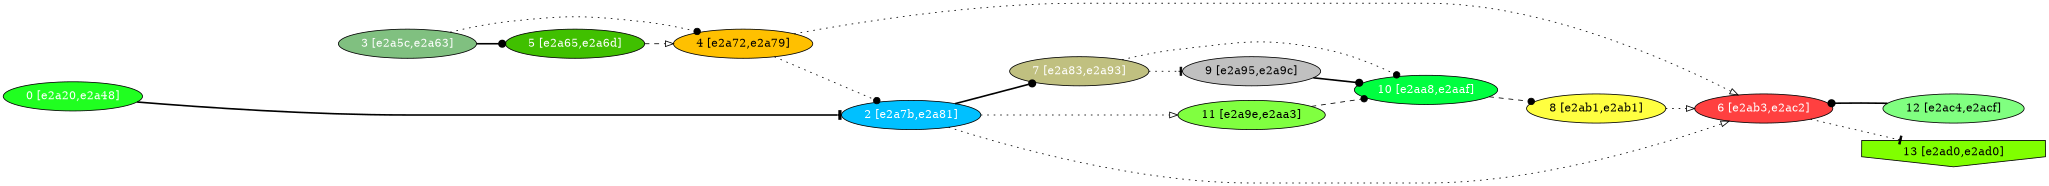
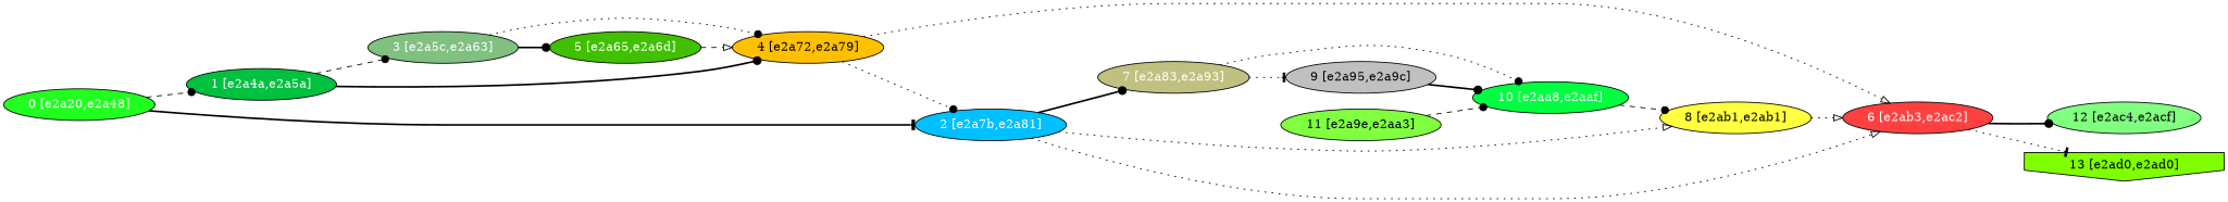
  digraph {
    rankdir=LR
    node [fontcolor="#ffffff" shape=oval style=filled]
    edge [arrowhead=dot style=dotted]
    n1 [fillcolor="#20FF20" label="0 [e2a20,e2a48]"]
+   n2 [fillcolor="#00C040" label="1 [e2a4a,e2a5a]"]
    n3 [fillcolor="#00C0FF" label="2 [e2a7b,e2a81]"]
    n4 [fillcolor="#80C080" label="3 [e2a5c,e2a63]"]
    n5 [fillcolor="#FFC000" fontcolor="#000000" label="4 [e2a72,e2a79]"]
    n6 [fillcolor="#C0C080" label="7 [e2a83,e2a93]"]
    n7 [fillcolor="#FFFF40" fontcolor="#000000" label="8 [e2ab1,e2ab1]"]
    n8 [fillcolor="#FF4040" label="6 [e2ab3,e2ac2]"]
    n9 [fillcolor="#40C000" label="5 [e2a65,e2a6d]"]
    n10 [fillcolor="#C0C0C0" fontcolor="#000000" label="9 [e2a95,e2a9c]"]
    n11 [fillcolor="#00FF40" label="10 [e2aa8,e2aaf]"]
    n12 [fillcolor="#80FF80" fontcolor="#000000" label="12 [e2ac4,e2acf]"]
    n13 [fillcolor="#80FF00" fontcolor="#000000" label="13 [e2ad0,e2ad0]" shape=invhouse]
    n14 [fillcolor="#80FF40" fontcolor="#000000" label="11 [e2a9e,e2aa3]"]
+   n1 -> n2 [style=dashed]
    n1 -> n3 [arrowhead=tee style=bold]
+   n2 -> n4 [style=dashed]
+   n2 -> n5 [style=bold]
    n3 -> n6 [style=bold]
-   n3 -> n14 [arrowhead=onormal]
+   n3 -> n7 [arrowhead=onormal]
    n3 -> n8 [arrowhead=onormal]
    n4 -> n5
    n4 -> n9 [style=bold]
    n5 -> n3
    n5 -> n8 [arrowhead=onormal]
    n6 -> n10 [arrowhead=tee]
    n6 -> n11
    n7 -> n8 [arrowhead=onormal]
-   n12 -> n8 [style=bold]
+   n8 -> n12 [style=bold]
    n8 -> n13 [arrowhead=tee]
    n9 -> n5 [arrowhead=onormal style=dashed]
    n10 -> n11 [style=bold]
    n11 -> n7 [style=dashed]
    n14 -> n11 [style=dashed]
  }
